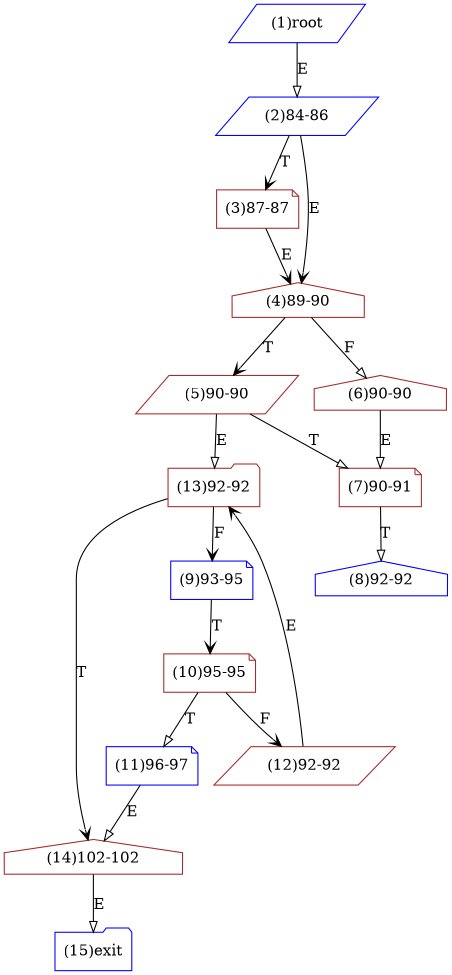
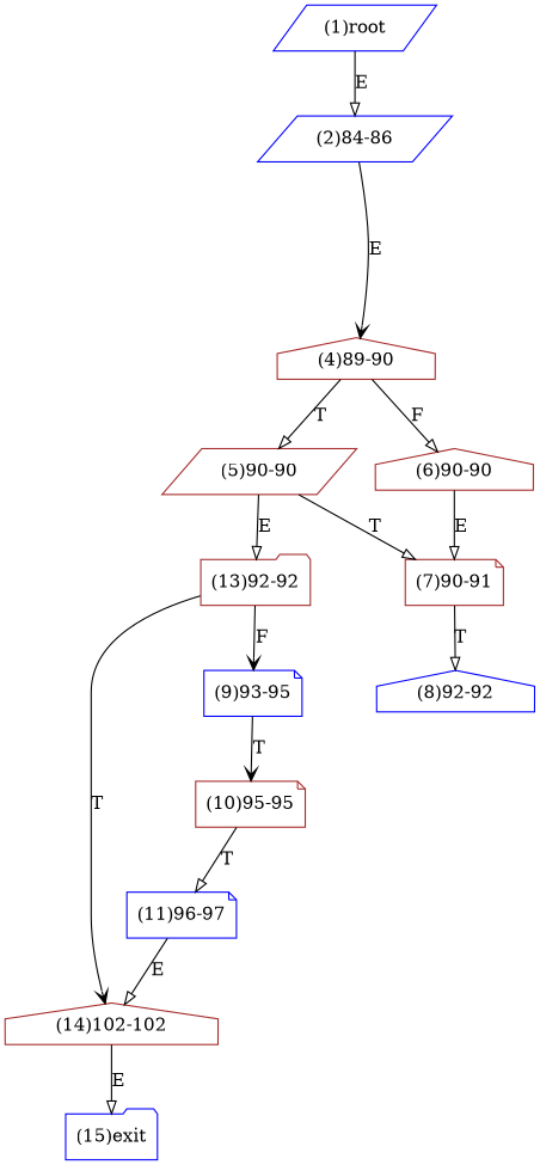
  digraph {
    node [color=brown shape=note]
    edge [arrowhead=onormal]
    n1 [color=blue label="(1)root" shape=parallelogram]
    n2 [color=blue label="(2)84-86" shape=parallelogram]
-   n3 [label="(3)87-87"]
    n4 [label="(4)89-90" shape=house]
    n5 [label="(5)90-90" shape=parallelogram]
    n6 [label="(6)90-90" shape=house]
    n7 [label="(7)90-91"]
    n8 [label="(13)92-92" shape=folder]
    n9 [color=blue label="(8)92-92" shape=house]
    n10 [label="(14)102-102" shape=house]
    n11 [color=blue label="(15)exit" shape=folder]
    n12 [color=blue label="(9)93-95"]
    n13 [label="(10)95-95"]
-   n14 [label="(12)92-92" shape=parallelogram]
    n15 [color=blue label="(11)96-97"]
    n1 -> n2 [label=E]
-   n2 -> n3 [arrowhead=vee label=T]
    n2 -> n4 [arrowhead=vee label=E]
-   n3 -> n4 [arrowhead=vee label=E]
-   n4 -> n5 [arrowhead=vee label=T]
+   n4 -> n5 [label=T]
    n4 -> n6 [label=F]
    n5 -> n7 [label=T]
    n5 -> n8 [label=E]
    n6 -> n7 [label=E]
    n7 -> n9 [label=T]
    n8 -> n10 [arrowhead=vee label=T]
    n8 -> n12 [arrowhead=vee label=F]
    n10 -> n11 [label=E]
    n12 -> n13 [arrowhead=vee label=T]
-   n13 -> n14 [arrowhead=vee label=F]
    n13 -> n15 [label=T]
-   n14 -> n8 [arrowhead=vee label=E]
    n15 -> n10 [label=E]
  }
